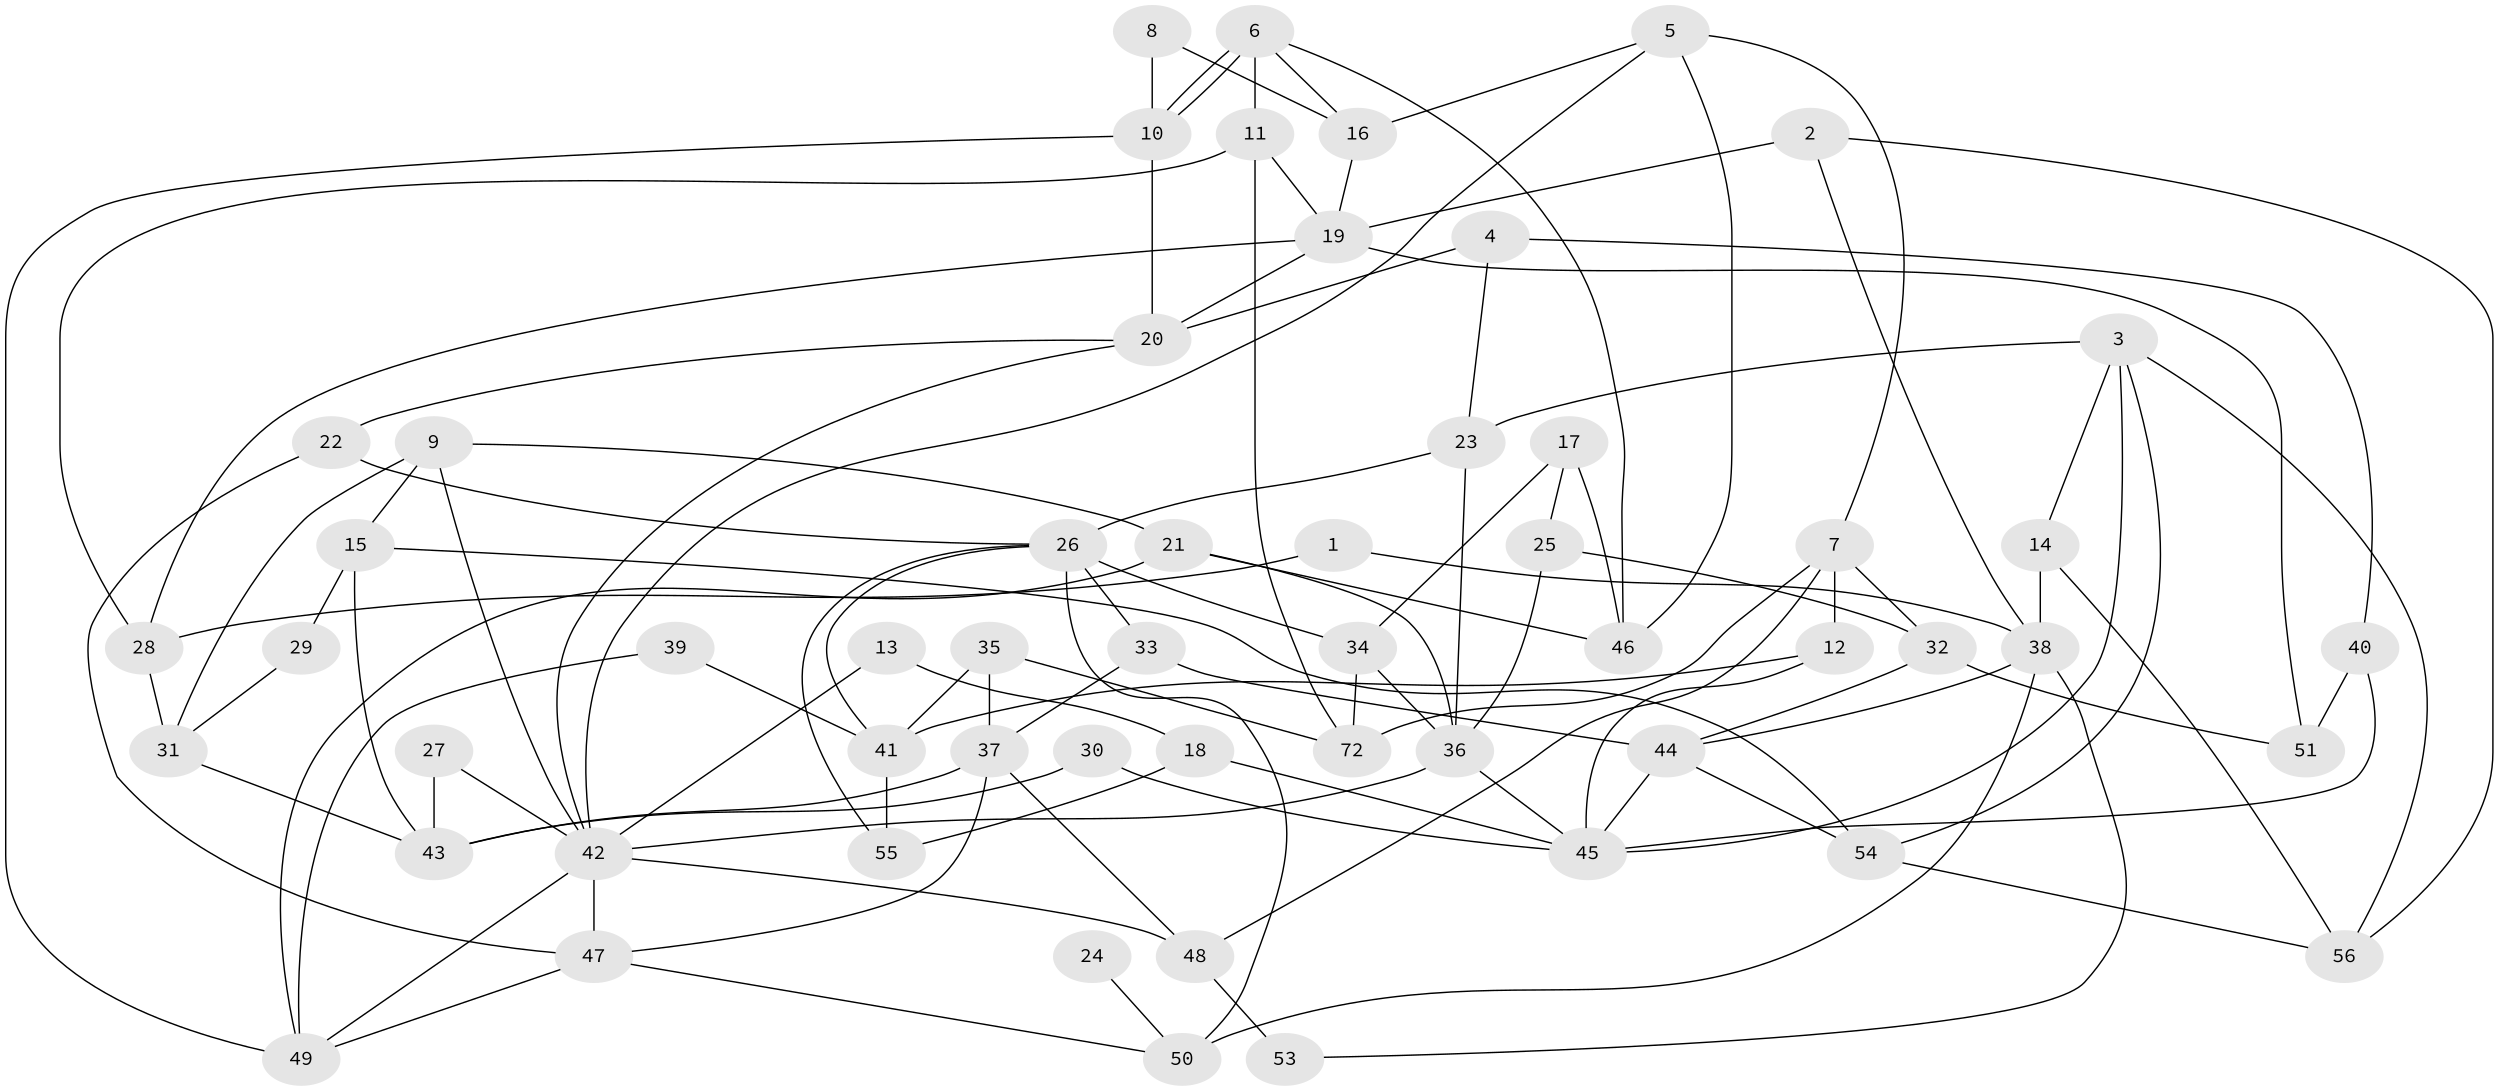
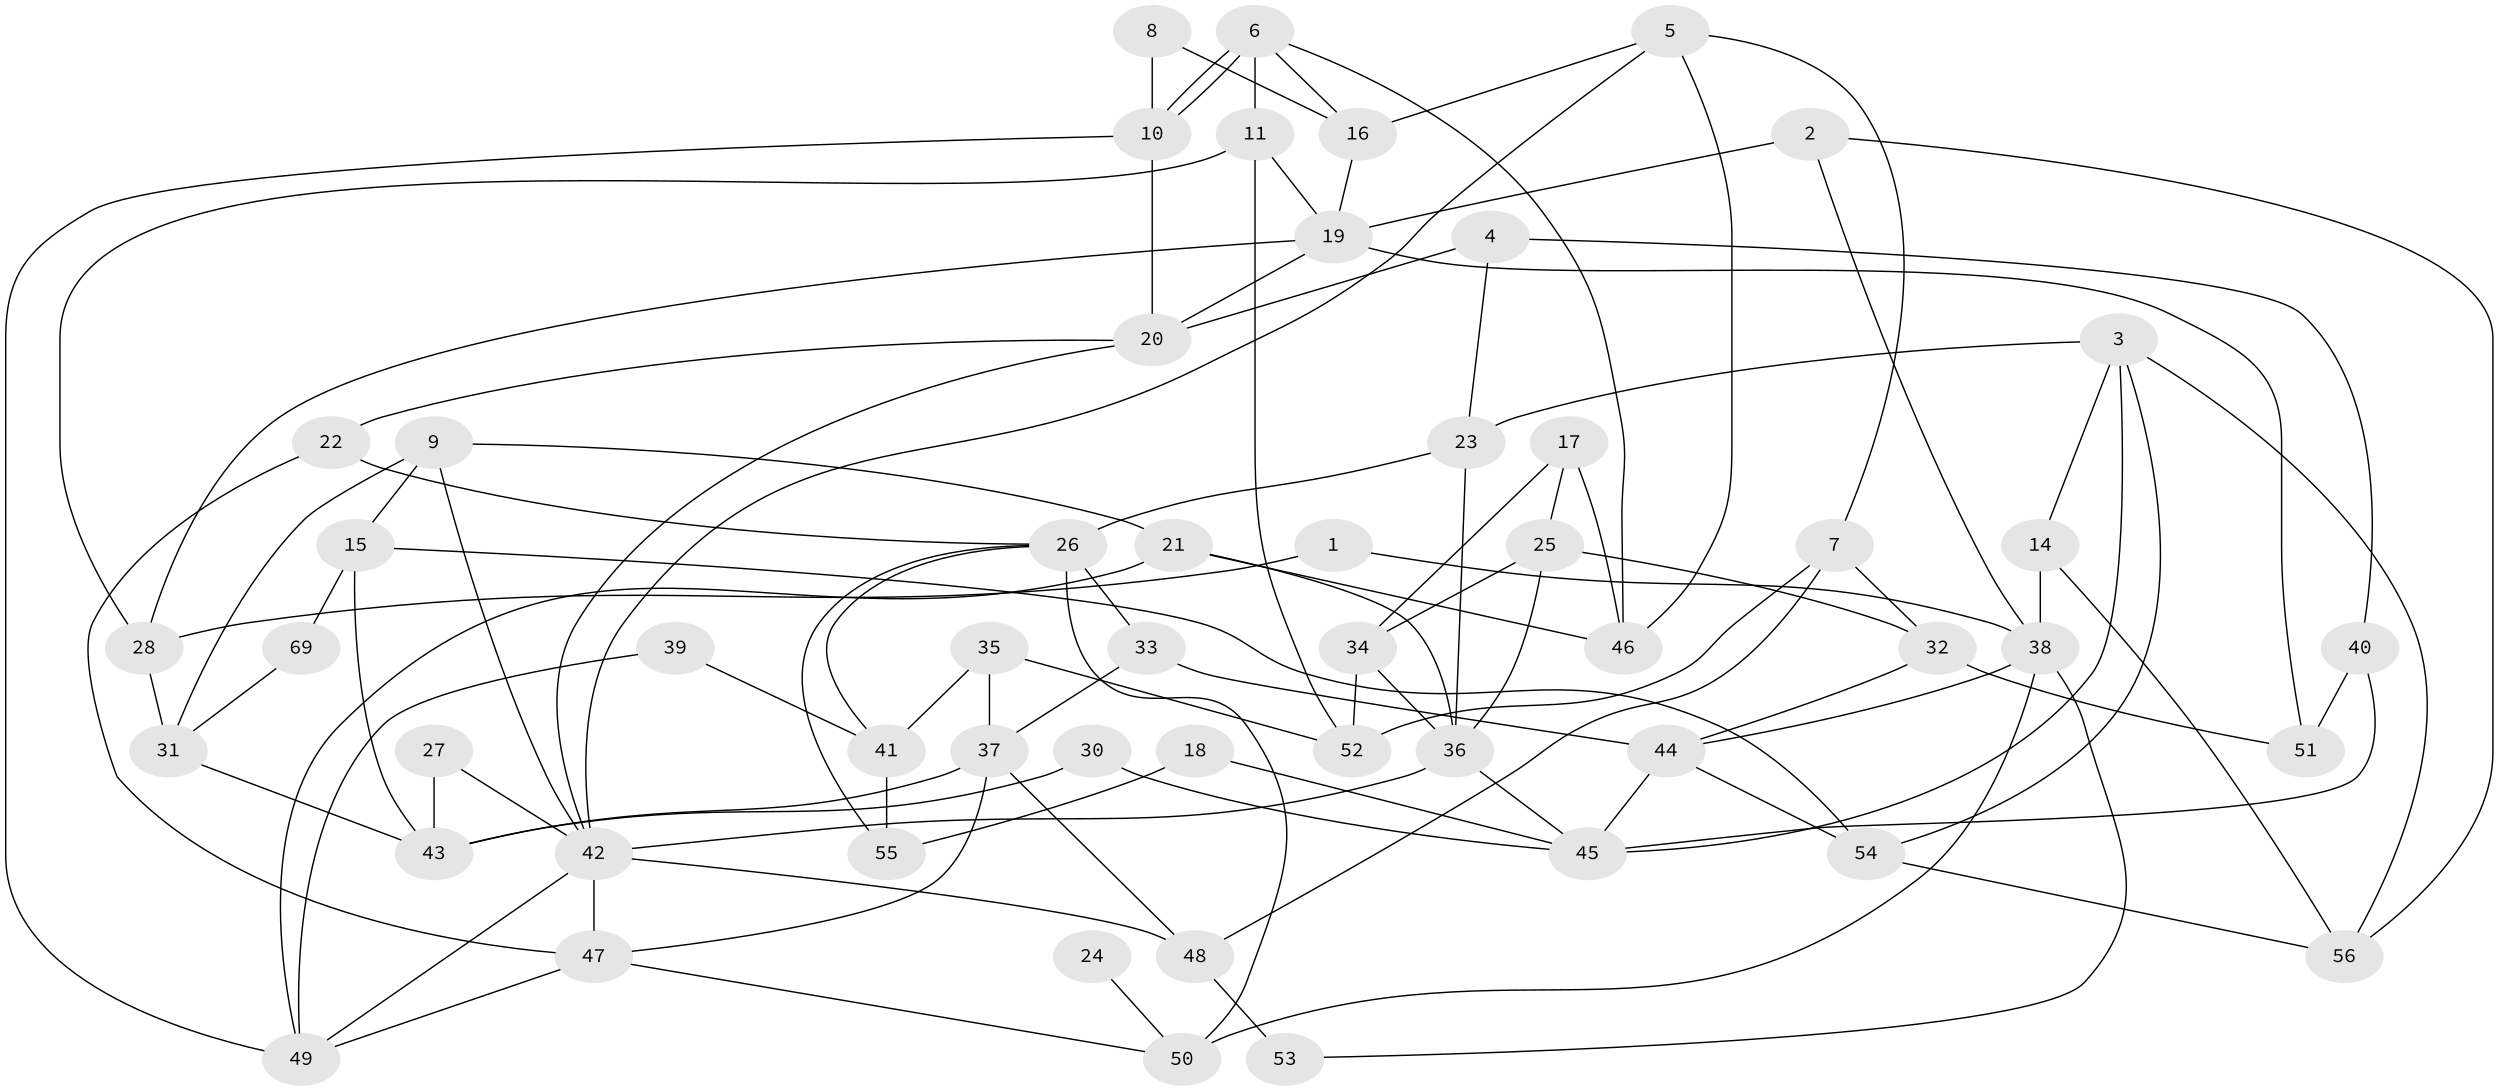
  graph {
    fontname="Source Code Pro"
    node [color=gray90 fontname="Source Code Pro" style=filled]
    edge [fontname="Source Code Pro"]
    1
    28
    38
    31
    50
    44
    53
    2
    19
    56
    20
    51
    3
    14
    23
    45
    54
    36
    26
    4
    40
    42
    22
    5
    46
    7
    16
-   12
    32
    48
-   52 [label=72]
+   52
    49
    47
    6
    10
    11
    41
    8
    9
    15
    21
-   29
+   29 [label=69]
    43
    55
-   13
    18
    17
    25
    34
    33
    24
    37
    27
    30
    35
    39
    1 -- 28
    1 -- 38
    28 -- 31
    38 -- 50
    38 -- 44
    38 -- 53
    31 -- 43
    44 -- 45
    44 -- 54
    2 -- 38
    2 -- 19
    2 -- 56
    19 -- 28
    19 -- 20
    19 -- 51
    20 -- 42
    20 -- 22
    3 -- 56
    3 -- 14
    3 -- 23
    3 -- 45
    3 -- 54
    14 -- 38
    14 -- 56
    23 -- 36
    23 -- 26
    54 -- 56
    36 -- 45
    36 -- 42
    26 -- 50
    26 -- 41
    26 -- 55
    26 -- 33
    4 -- 20
    4 -- 23
    4 -- 40
    40 -- 51
    40 -- 45
    42 -- 48
    42 -- 49
    42 -- 47
    22 -- 26
    22 -- 47
    5 -- 42
    5 -- 46
    5 -- 7
    5 -- 16
-   7 -- 12
    7 -- 32
    7 -- 48
    7 -- 52
    16 -- 19
-   12 -- 45
-   12 -- 41
    32 -- 44
    32 -- 51
    48 -- 53
    47 -- 50
    47 -- 49
    6 -- 46
    6 -- 16
    6 -- 10
    6 -- 10
    6 -- 11
    10 -- 20
    10 -- 49
    11 -- 28
    11 -- 19
    11 -- 52
    41 -- 55
    8 -- 16
    8 -- 10
    9 -- 31
    9 -- 42
    9 -- 15
    9 -- 21
    15 -- 54
    15 -- 29
    15 -- 43
    21 -- 36
    21 -- 46
    21 -- 49
    29 -- 31
-   13 -- 42
-   13 -- 18
    18 -- 45
    18 -- 55
    17 -- 46
    17 -- 25
    17 -- 34
    25 -- 36
    25 -- 32
-   26 -- 34
+   25 -- 34
    34 -- 36
    34 -- 52
    33 -- 44
    33 -- 37
    24 -- 50
    37 -- 48
    37 -- 47
    37 -- 43
    27 -- 42
    27 -- 43
    30 -- 45
    30 -- 43
    35 -- 52
    35 -- 41
    35 -- 37
    39 -- 49
    39 -- 41
  }
